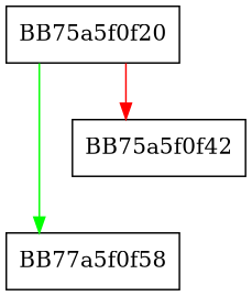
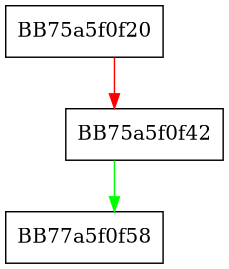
  digraph {
    splines=ortho
    node [shape=box]
    n1 [label=BB77a5f0f58]
    BB75a5f0f20
    BB75a5f0f42
-   BB75a5f0f20 -> n1 [color=green]
+   BB75a5f0f42 -> n1 [color=green]
    BB75a5f0f20 -> BB75a5f0f42 [color=red]
  }
